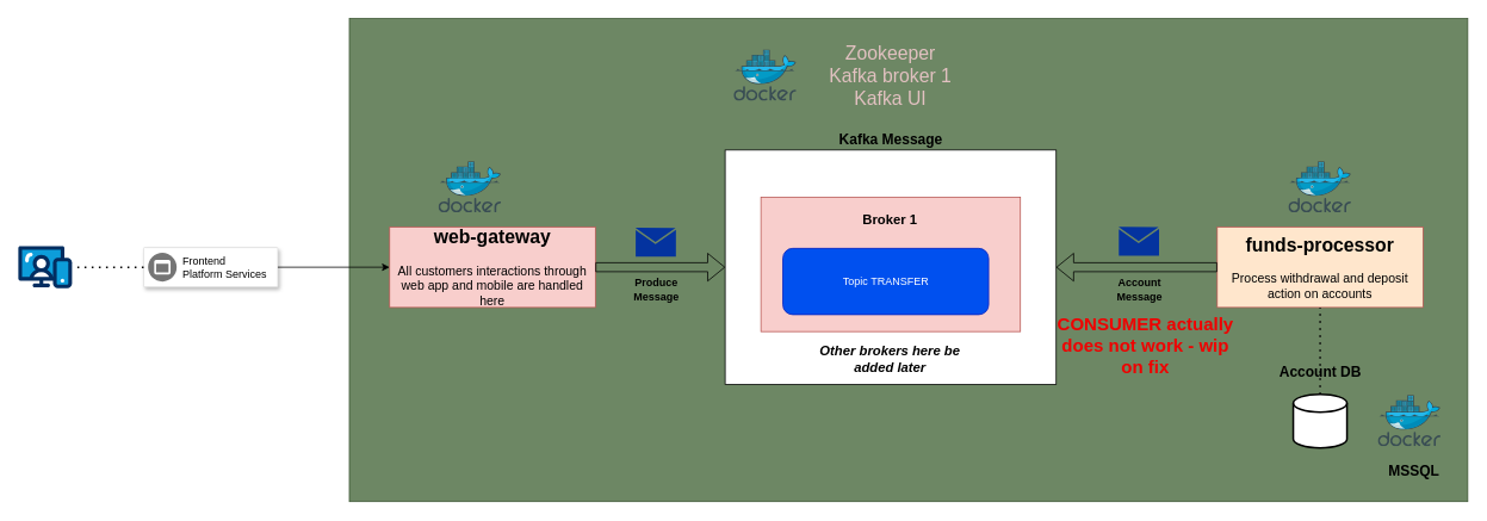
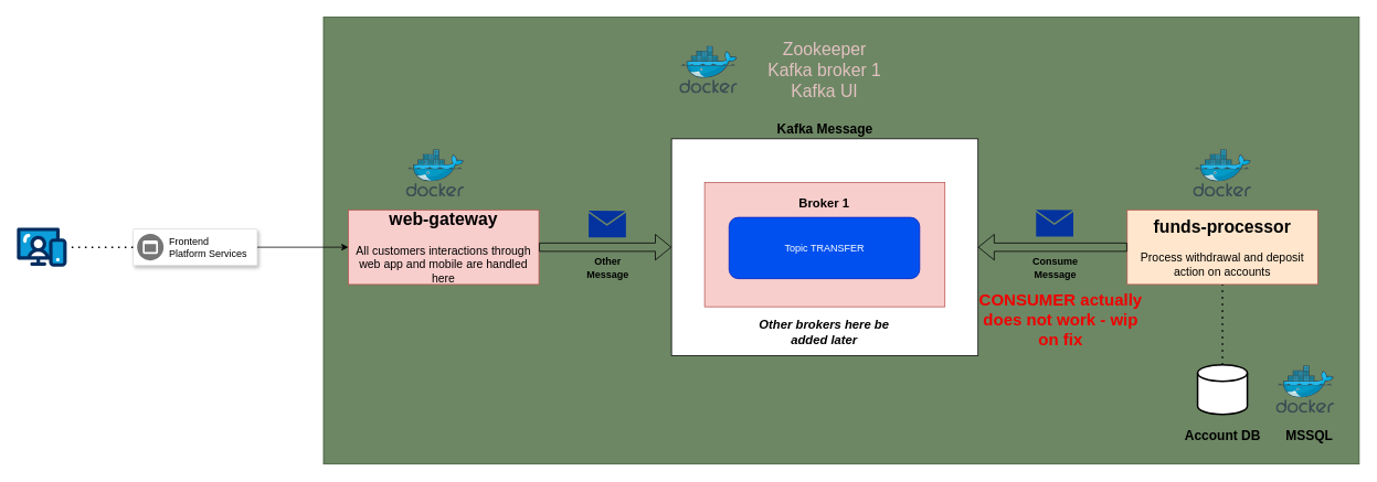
  <mxCell id="0" />
  <mxCell id="1" parent="0" />
  <mxCell id="2" value="" style="rounded=0;whiteSpace=wrap;html=1;fillColor=#6d8764;strokeColor=#3A5431;fontColor=#ffffff;" parent="1" vertex="1"><mxGeometry x="390" y="20" width="1250" height="540" as="geometry" /></mxCell>
  <mxCell id="3" value="" style="rounded=0;whiteSpace=wrap;html=1;" parent="1" vertex="1"><mxGeometry x="810" y="167" width="370" height="262" as="geometry" /></mxCell>
  <mxCell id="4" value="Kafka Message" style="text;html=1;align=center;verticalAlign=middle;resizable=0;points=[];autosize=1;strokeColor=none;fillColor=none;fontSize=16;fontStyle=1" parent="1" vertex="1"><mxGeometry x="935" y="140" width="120" height="30" as="geometry" /></mxCell>
  <mxCell id="5" value="" style="rounded=0;whiteSpace=wrap;html=1;fillColor=#f8cecc;strokeColor=#b85450;" parent="1" vertex="1"><mxGeometry x="850" y="220" width="290" height="150" as="geometry" /></mxCell>
- <mxCell id="6" value="&lt;b&gt;&lt;font style=&quot;font-size: 21px;&quot;&gt;web-gateway&lt;/font&gt;&lt;/b&gt;&lt;div&gt;&lt;b&gt;&lt;font style=&quot;font-size: 14px;&quot;&gt;&lt;br&gt;&lt;/font&gt;&lt;/b&gt;&lt;/div&gt;&lt;div&gt;&lt;font style=&quot;font-size: 14px;&quot;&gt;All customers interactions through web app and mobile are handled here&lt;/font&gt;&lt;/div&gt;" style="rounded=0;whiteSpace=wrap;html=1;fillColor=#f8cecc;strokeColor=#b85450;" parent="1" vertex="1"><mxGeometry x="435" y="253" width="230" height="90" as="geometry" /></mxCell>
+ <mxCell id="6" value="&lt;b&gt;&lt;font style=&quot;font-size: 21px;&quot;&gt;web-gateway&lt;/font&gt;&lt;/b&gt;&lt;div&gt;&lt;b&gt;&lt;font style=&quot;font-size: 14px;&quot;&gt;&lt;br&gt;&lt;/font&gt;&lt;/b&gt;&lt;/div&gt;&lt;div&gt;&lt;font style=&quot;font-size: 14px;&quot;&gt;All customers interactions through web app and mobile are handled here&lt;/font&gt;&lt;/div&gt;" style="rounded=0;whiteSpace=wrap;html=1;fillColor=#f8cecc;strokeColor=#b85450;" parent="1" vertex="1"><mxGeometry x="420" y="253" width="230" height="90" as="geometry" /></mxCell>
  <mxCell id="7" value="" style="strokeColor=#dddddd;shadow=1;strokeWidth=1;rounded=1;absoluteArcSize=1;arcSize=2;" parent="1" vertex="1"><mxGeometry x="160" y="276" width="150" height="44" as="geometry" /></mxCell>
  <mxCell id="8" value="Frontend&#10;Platform Services" style="sketch=0;dashed=0;connectable=0;html=1;fillColor=#757575;strokeColor=none;shape=mxgraph.gcp2.frontend_platform_services;part=1;labelPosition=right;verticalLabelPosition=middle;align=left;verticalAlign=middle;spacingLeft=5;fontSize=12;" parent="7" vertex="1"><mxGeometry y="0.5" width="32" height="32" relative="1" as="geometry"><mxPoint x="5" y="-16" as="offset" /></mxGeometry></mxCell>
  <mxCell id="9" value="" style="endArrow=none;dashed=1;html=1;dashPattern=1 3;strokeWidth=2;rounded=0;entryX=1;entryY=0.5;entryDx=0;entryDy=0;entryPerimeter=0;exitX=0;exitY=0.5;exitDx=0;exitDy=0;" parent="1" source="7" target="10" edge="1"><mxGeometry width="50" height="50" relative="1" as="geometry"><mxPoint x="340" y="333" as="sourcePoint" /><mxPoint x="99.008" y="273" as="targetPoint" /></mxGeometry></mxCell>
  <mxCell id="10" value="" style="verticalLabelPosition=bottom;aspect=fixed;html=1;shape=mxgraph.salesforce.web;" parent="1" vertex="1"><mxGeometry x="20" y="274.3" width="60" height="47.4" as="geometry" /></mxCell>
  <mxCell id="11" value="" style="endArrow=classic;html=1;rounded=0;exitX=1;exitY=0.5;exitDx=0;exitDy=0;entryX=0;entryY=0.5;entryDx=0;entryDy=0;" parent="1" source="7" target="6" edge="1"><mxGeometry width="50" height="50" relative="1" as="geometry"><mxPoint x="480" y="300" as="sourcePoint" /><mxPoint x="530" y="250" as="targetPoint" /></mxGeometry></mxCell>
  <mxCell id="12" value="&lt;b&gt;&lt;font style=&quot;font-size: 15px;&quot;&gt;Broker 1&lt;/font&gt;&lt;/b&gt;" style="text;html=1;align=center;verticalAlign=middle;whiteSpace=wrap;rounded=0;" parent="1" vertex="1"><mxGeometry x="957" y="230" width="75" height="30" as="geometry" /></mxCell>
- <mxCell id="13" value="Topic TRANSFER" style="rounded=1;whiteSpace=wrap;html=1;fillColor=#0050ef;strokeColor=#001DBC;fontColor=#ffffff;" parent="1" vertex="1"><mxGeometry x="874.5" y="277" width="230" height="74" as="geometry" /></mxCell>
+ <mxCell id="13" value="Topic TRANSFER" style="rounded=1;whiteSpace=wrap;html=1;fillColor=#0050ef;strokeColor=#001DBC;fontColor=#ffffff;" parent="1" vertex="1"><mxGeometry x="879.5" y="262" width="230" height="74" as="geometry" /></mxCell>
  <mxCell id="14" value="" style="shape=flexArrow;endArrow=classic;html=1;rounded=0;exitX=1;exitY=0.5;exitDx=0;exitDy=0;entryX=0;entryY=0.5;entryDx=0;entryDy=0;" parent="1" source="6" target="3" edge="1"><mxGeometry width="50" height="50" relative="1" as="geometry"><mxPoint x="780" y="390" as="sourcePoint" /><mxPoint x="740" y="300" as="targetPoint" /></mxGeometry></mxCell>
- <mxCell id="15" value="Produce&lt;div&gt;Message&lt;/div&gt;" style="text;html=1;align=center;verticalAlign=middle;resizable=0;points=[];autosize=1;strokeColor=none;fillColor=none;fontStyle=1" parent="1" vertex="1"><mxGeometry x="697.5" y="303" width="70" height="40" as="geometry" /></mxCell>
+ <mxCell id="15" value="Other&lt;div&gt;Message&lt;/div&gt;" style="text;html=1;align=center;verticalAlign=middle;resizable=0;points=[];autosize=1;strokeColor=none;fillColor=none;fontStyle=1" parent="1" vertex="1"><mxGeometry x="697.5" y="303" width="70" height="40" as="geometry" /></mxCell>
  <mxCell id="16" value="&lt;b&gt;&lt;font style=&quot;font-size: 21px;&quot;&gt;funds-processor&lt;/font&gt;&lt;/b&gt;&lt;div&gt;&lt;b&gt;&lt;font style=&quot;font-size: 14px;&quot;&gt;&lt;br&gt;&lt;/font&gt;&lt;/b&gt;&lt;/div&gt;&lt;div&gt;&lt;font style=&quot;font-size: 14px;&quot;&gt;Process withdrawal and deposit action on accounts&lt;/font&gt;&lt;/div&gt;" style="rounded=0;whiteSpace=wrap;html=1;fillColor=#ffe6cc;strokeColor=#b85450;" parent="1" vertex="1"><mxGeometry x="1360" y="253" width="230" height="90" as="geometry" /></mxCell>
  <mxCell id="17" value="" style="shape=flexArrow;endArrow=classic;html=1;rounded=0;exitX=0;exitY=0.5;exitDx=0;exitDy=0;entryX=1;entryY=0.5;entryDx=0;entryDy=0;" parent="1" source="16" target="3" edge="1"><mxGeometry width="50" height="50" relative="1" as="geometry"><mxPoint x="1340" y="395" as="sourcePoint" /><mxPoint x="1200" y="395" as="targetPoint" /></mxGeometry></mxCell>
  <mxCell id="18" value="" style="sketch=0;pointerEvents=1;shadow=0;dashed=0;html=1;strokeColor=none;fillColor=#04339f;labelPosition=center;verticalLabelPosition=bottom;verticalAlign=top;align=center;outlineConnect=0;shape=mxgraph.veeam2.letter;fontSize=13;aspect=fixed;" parent="1" vertex="1"><mxGeometry x="1250" y="253" width="45" height="32.07" as="geometry" /></mxCell>
- <mxCell id="19" value="Account&lt;div&gt;Message&lt;/div&gt;" style="text;html=1;align=center;verticalAlign=middle;resizable=0;points=[];autosize=1;strokeColor=none;fillColor=none;fontStyle=1" parent="1" vertex="1"><mxGeometry x="1237.5" y="303" width="70" height="40" as="geometry" /></mxCell>
+ <mxCell id="19" value="Consume&lt;div&gt;Message&lt;/div&gt;" style="text;html=1;align=center;verticalAlign=middle;resizable=0;points=[];autosize=1;strokeColor=none;fillColor=none;fontStyle=1" parent="1" vertex="1"><mxGeometry x="1237.5" y="303" width="70" height="40" as="geometry" /></mxCell>
  <mxCell id="20" value="" style="strokeWidth=2;html=1;shape=mxgraph.flowchart.database;whiteSpace=wrap;" parent="1" vertex="1"><mxGeometry x="1445" y="440" width="60" height="60" as="geometry" /></mxCell>
  <mxCell id="21" value="" style="endArrow=none;dashed=1;html=1;dashPattern=1 3;strokeWidth=2;rounded=0;entryX=0.5;entryY=1;entryDx=0;entryDy=0;exitX=0.5;exitY=0;exitDx=0;exitDy=0;exitPerimeter=0;" parent="1" source="20" target="16" edge="1"><mxGeometry width="50" height="50" relative="1" as="geometry"><mxPoint x="1390" y="380" as="sourcePoint" /><mxPoint x="1440" y="330" as="targetPoint" /></mxGeometry></mxCell>
- <mxCell id="22" value="Account DB" style="text;html=1;align=center;verticalAlign=middle;resizable=0;points=[];autosize=1;strokeColor=none;fillColor=none;fontSize=16;fontStyle=1" parent="1" vertex="1"><mxGeometry x="1420" y="400" width="110" height="30" as="geometry" /></mxCell>
+ <mxCell id="22" value="Account DB" style="text;html=1;align=center;verticalAlign=middle;resizable=0;points=[];autosize=1;strokeColor=none;fillColor=none;fontSize=16;fontStyle=1" parent="1" vertex="1"><mxGeometry x="1420" y="510" width="110" height="30" as="geometry" /></mxCell>
  <mxCell id="23" value="" style="sketch=0;pointerEvents=1;shadow=0;dashed=0;html=1;strokeColor=none;fillColor=#04339f;labelPosition=center;verticalLabelPosition=bottom;verticalAlign=top;align=center;outlineConnect=0;shape=mxgraph.veeam2.letter;fontSize=13;aspect=fixed;" parent="1" vertex="1"><mxGeometry x="710" y="254" width="45" height="32.07" as="geometry" /></mxCell>
  <mxCell id="24" value="Other brokers here be added later" style="text;html=1;align=center;verticalAlign=middle;whiteSpace=wrap;rounded=0;fontSize=15;fontStyle=3" vertex="1" parent="1"><mxGeometry x="902" y="390" width="185" height="20" as="geometry" /></mxCell>
  <mxCell id="25" value="CONSUMER actually does not work - wip on fix" style="text;html=1;align=center;verticalAlign=middle;whiteSpace=wrap;rounded=0;fontSize=20;fontStyle=1;fontColor=#f00000;" vertex="1" parent="1"><mxGeometry x="1180" y="330" width="200" height="110" as="geometry" /></mxCell>
  <mxCell id="26" value="" style="image;sketch=0;aspect=fixed;html=1;points=[];align=center;fontSize=12;image=img/lib/mscae/Docker.svg;" vertex="1" parent="1"><mxGeometry x="490" y="180" width="70" height="57.4" as="geometry" /></mxCell>
  <mxCell id="27" value="" style="image;sketch=0;aspect=fixed;html=1;points=[];align=center;fontSize=12;image=img/lib/mscae/Docker.svg;" vertex="1" parent="1"><mxGeometry x="820" y="55" width="70" height="57.4" as="geometry" /></mxCell>
  <mxCell id="28" value="" style="image;sketch=0;aspect=fixed;html=1;points=[];align=center;fontSize=12;image=img/lib/mscae/Docker.svg;" vertex="1" parent="1"><mxGeometry x="1440" y="180" width="70" height="57.4" as="geometry" /></mxCell>
  <mxCell id="29" value="Zookeeper&lt;div style=&quot;font-size: 21px;&quot;&gt;Kafka broker 1&lt;/div&gt;&lt;div style=&quot;font-size: 21px;&quot;&gt;Kafka UI&lt;/div&gt;" style="text;html=1;align=center;verticalAlign=middle;whiteSpace=wrap;rounded=0;fontSize=21;fontColor=#e2c1c1;" vertex="1" parent="1"><mxGeometry x="895" y="40" width="200" height="87.4" as="geometry" /></mxCell>
  <mxCell id="30" value="" style="image;sketch=0;aspect=fixed;html=1;points=[];align=center;fontSize=12;image=img/lib/mscae/Docker.svg;" vertex="1" parent="1"><mxGeometry x="1540" y="441.3" width="70" height="57.4" as="geometry" /></mxCell>
  <mxCell id="31" value="MSSQL" style="text;html=1;align=center;verticalAlign=middle;whiteSpace=wrap;rounded=0;fontSize=16;fontStyle=1" vertex="1" parent="1"><mxGeometry x="1550" y="510" width="60" height="30" as="geometry" /></mxCell>
